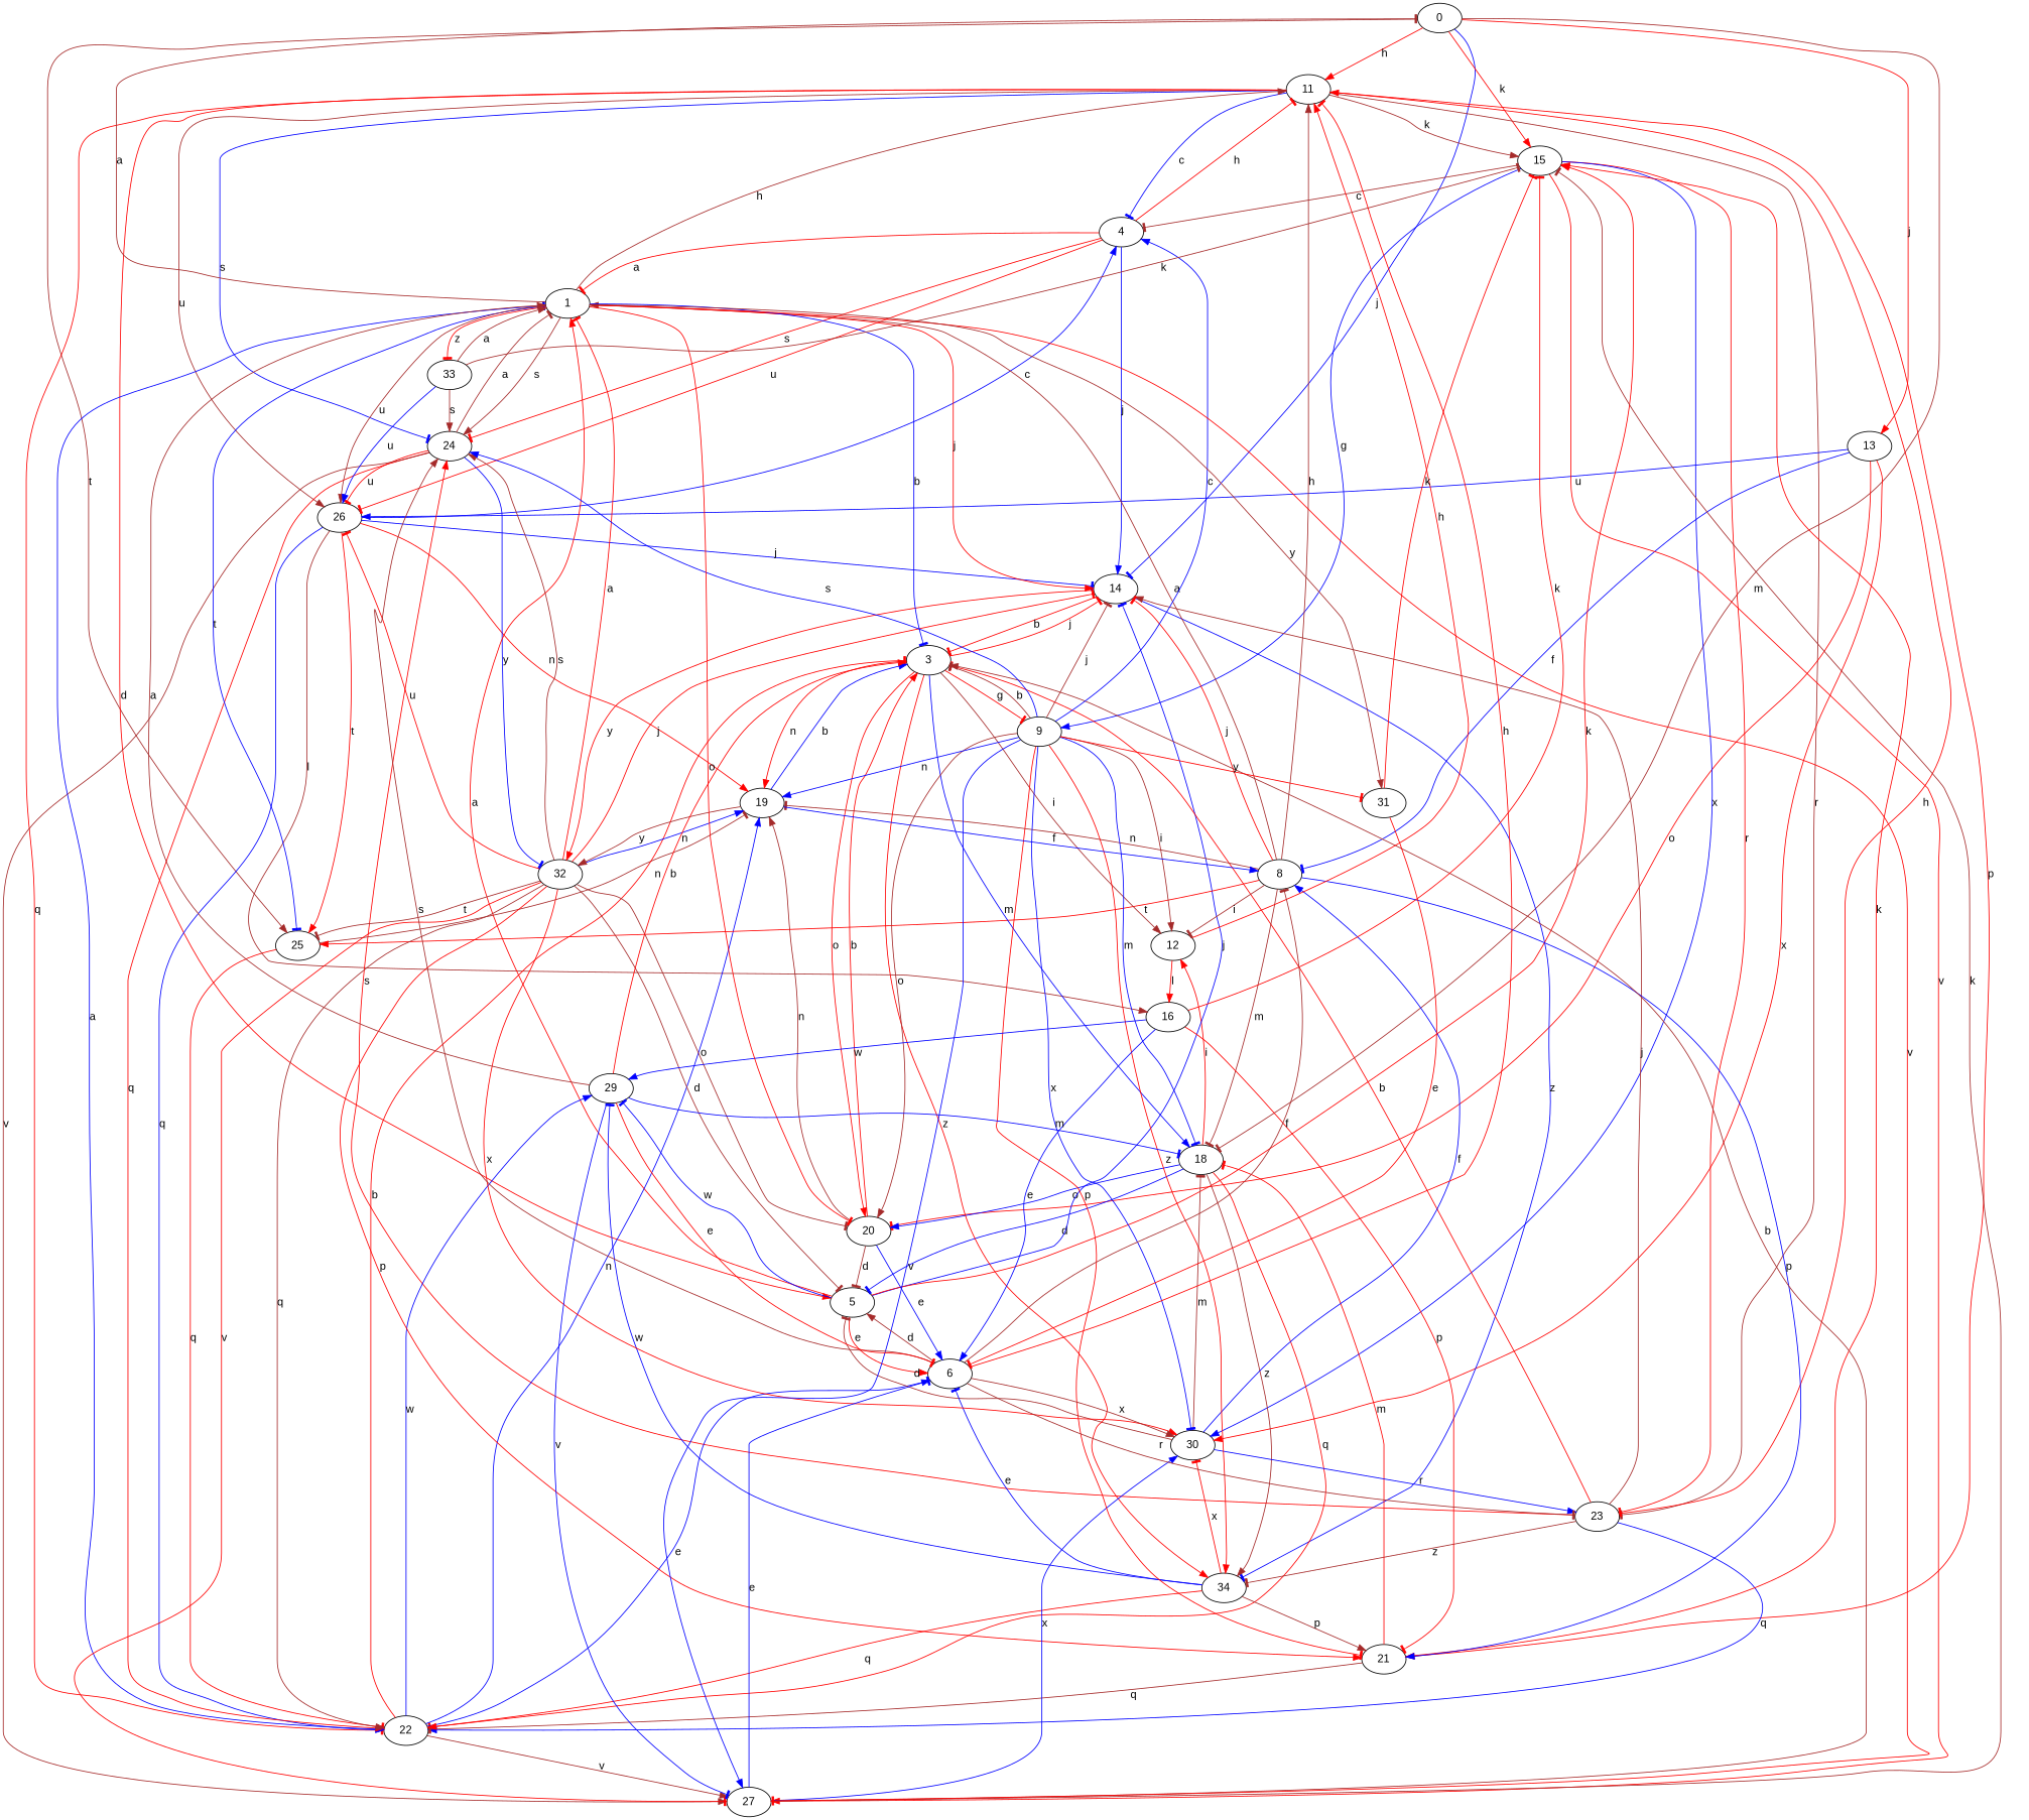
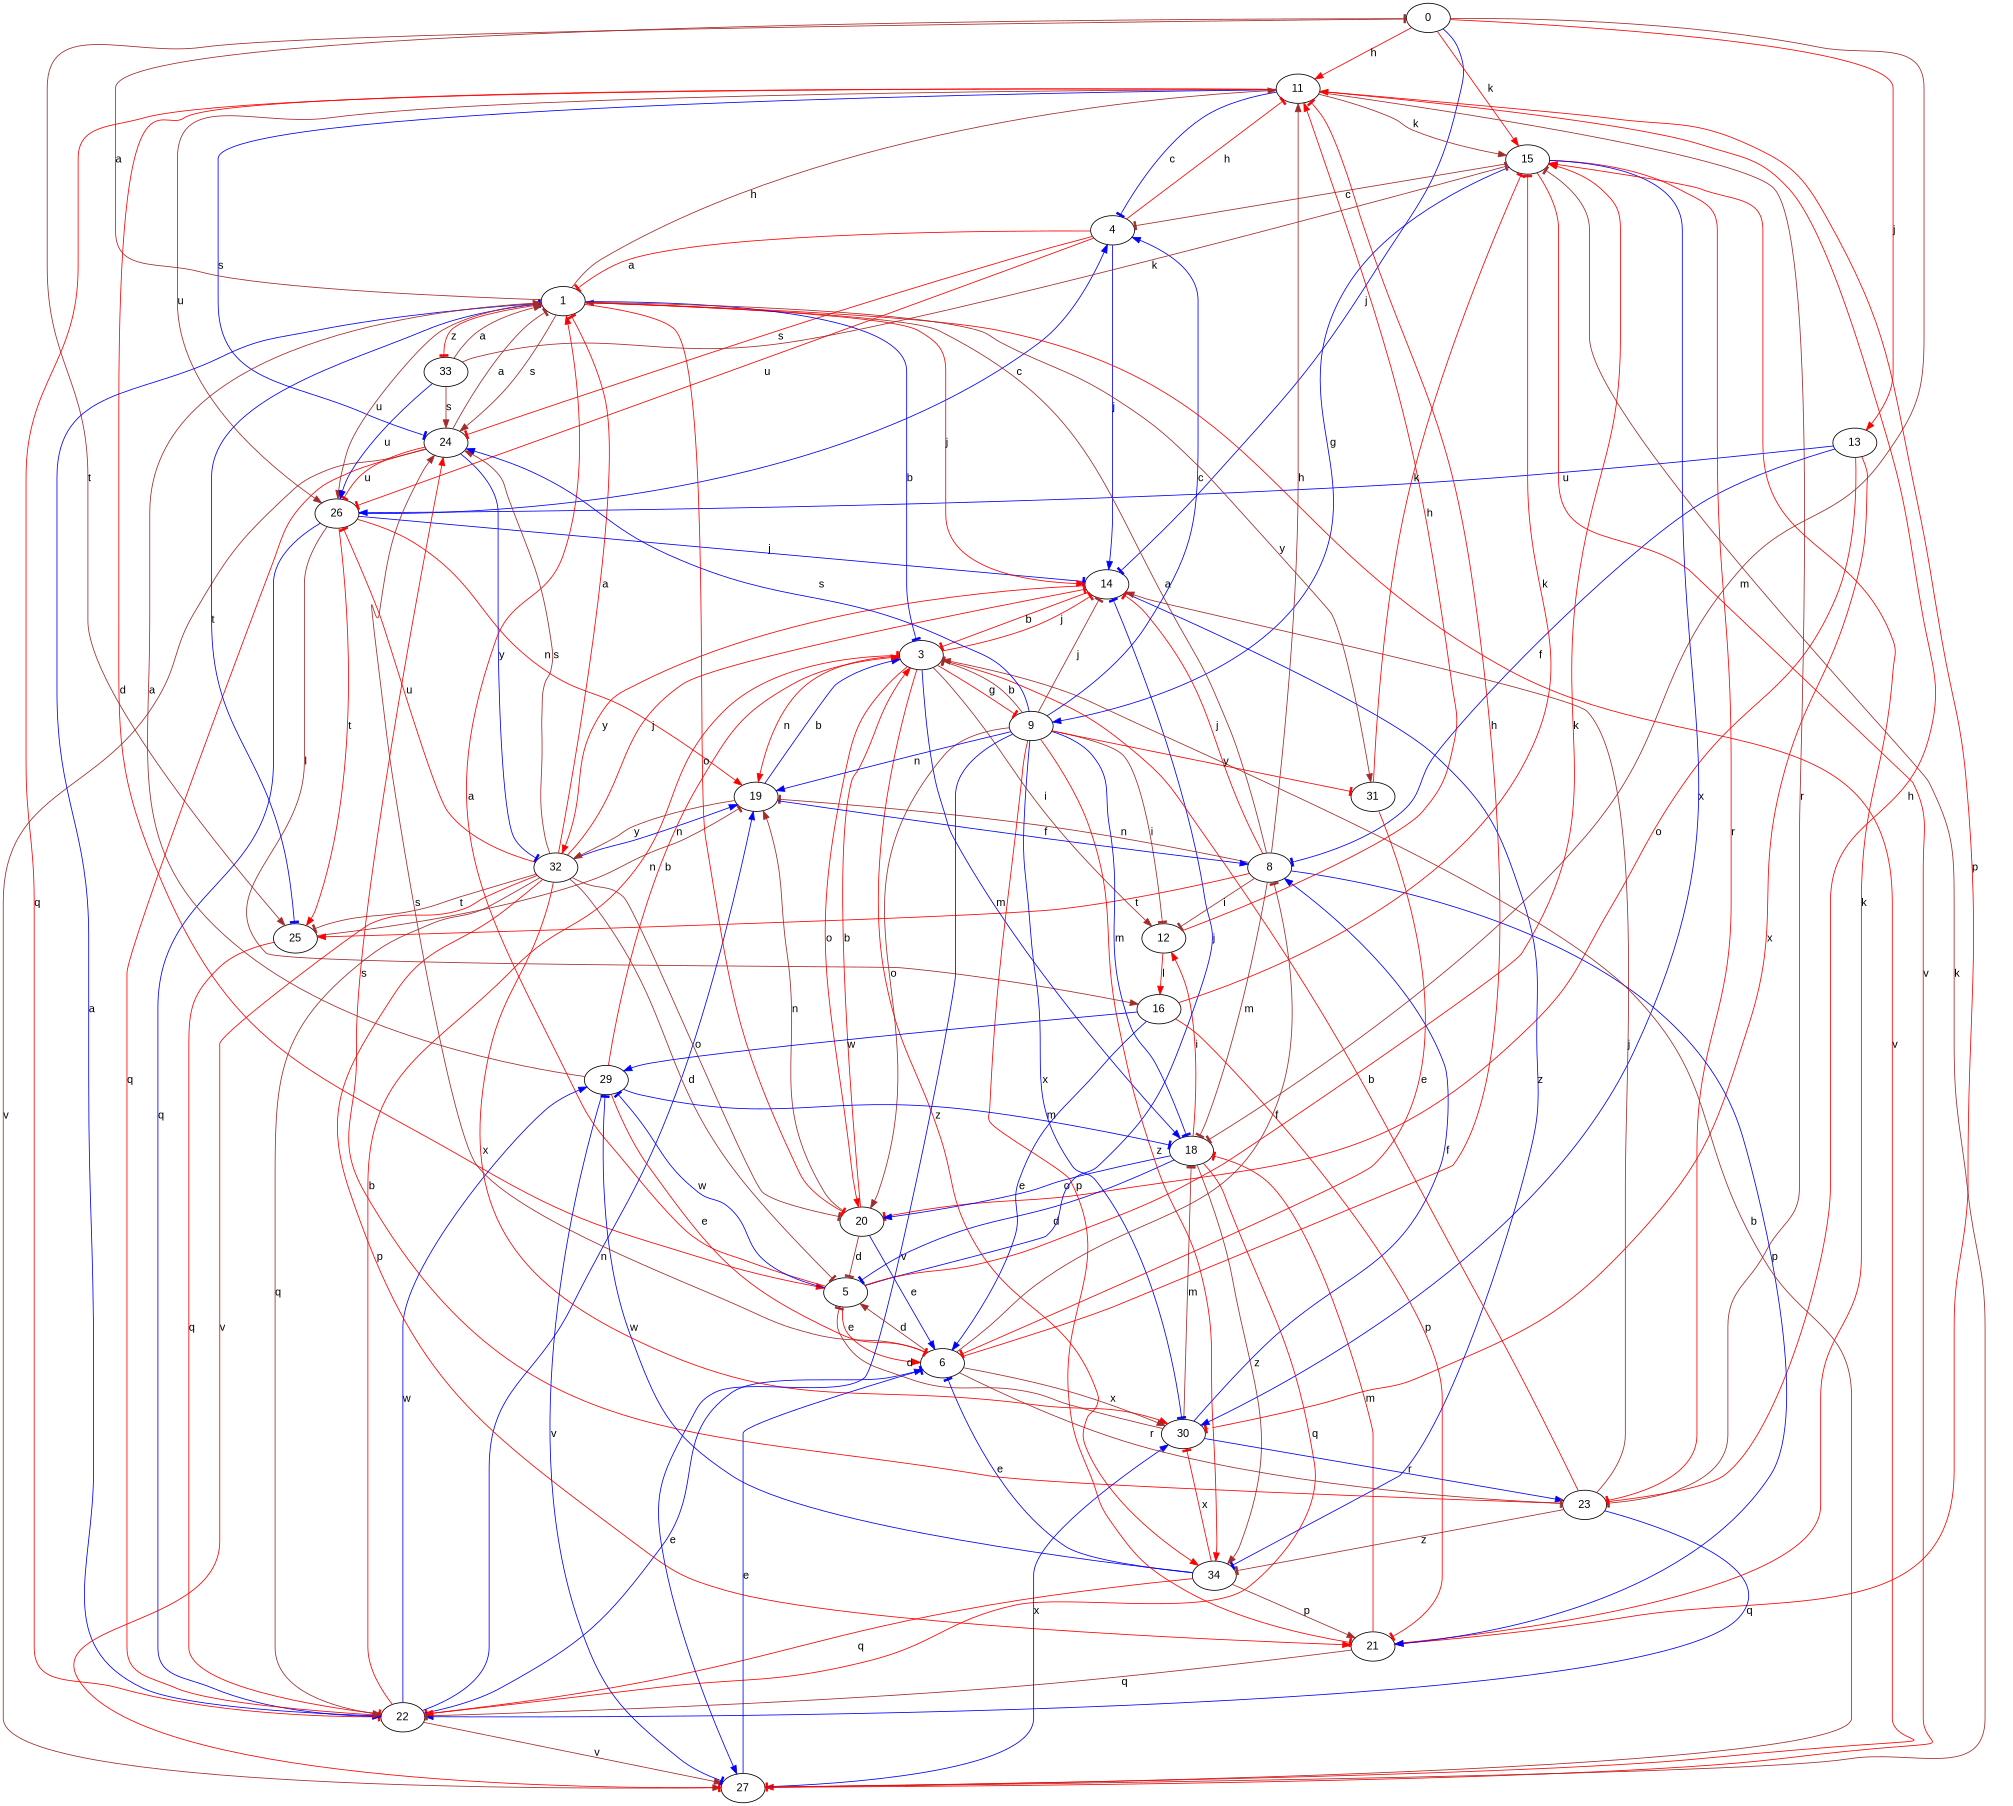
  strict digraph {
    fontname="Liberation Sans"
    node [fontname="Liberation Sans"]
    edge [arrowhead=normal color=red fontname="Liberation Sans"]
    0
    11
    13
    14
    15
    18
    25
    26
    24
    4
    5
    23
    21
    22
    20
    8
    30
    3
    34
    32
    27
    9
    12
    19
    16
    1
    31
    33
    6
    29
    0 -> 11 [label=h]
    0 -> 13 [label=j]
    0 -> 14 [arrowhead=tee color=blue label=j]
    0 -> 15 [label=k]
    0 -> 18 [arrowhead=tee color=brown label=m]
    0 -> 25 [color=brown label=t]
    11 -> 15 [color=brown label=k]
    11 -> 26 [color=brown label=u]
    11 -> 24 [arrowhead=tee color=blue label=s]
    11 -> 4 [arrowhead=tee color=blue label=c]
    11 -> 5 [label=d]
    11 -> 23 [arrowhead=tee color=brown label=r]
    11 -> 21 [label=p]
    11 -> 22 [arrowhead=tee label=q]
    13 -> 26 [color=blue label=u]
    13 -> 20 [arrowhead=tee label=o]
    13 -> 8 [arrowhead=tee color=blue label=f]
-   13 -> 30 [label=x]
+   13 -> 30 [arrowhead=tee label=x]
    14 -> 3 [arrowhead=tee label=b]
    14 -> 34 [arrowhead=tee color=blue label=z]
    14 -> 32 [label=y]
    15 -> 4 [arrowhead=tee color=brown label=c]
    15 -> 23 [arrowhead=tee label=r]
    15 -> 30 [color=blue label=x]
    15 -> 27 [label=v]
    15 -> 9 [color=blue label=g]
    18 -> 5 [arrowhead=tee color=blue label=d]
    18 -> 22 [arrowhead=tee label=q]
    18 -> 20 [color=blue label=o]
    18 -> 34 [color=brown label=z]
    18 -> 12 [label=i]
    25 -> 22 [arrowhead=tee label=q]
    25 -> 19 [arrowhead=tee color=brown label=n]
    26 -> 14 [arrowhead=tee color=blue label=j]
    26 -> 25 [label=t]
    26 -> 4 [color=blue label=c]
    26 -> 22 [color=blue label=q]
    26 -> 19 [label=n]
    26 -> 16 [color=brown label=l]
    24 -> 26 [arrowhead=tee label=u]
    24 -> 22 [label=q]
    24 -> 32 [arrowhead=tee color=blue label=y]
    24 -> 27 [color=brown label=v]
    24 -> 1 [arrowhead=tee color=brown label=a]
    4 -> 11 [arrowhead=tee label=h]
    4 -> 14 [color=blue label=j]
    4 -> 26 [arrowhead=tee label=u]
    4 -> 24 [arrowhead=tee label=s]
    4 -> 1 [arrowhead=tee label=a]
    5 -> 14 [arrowhead=tee color=blue label=j]
    5 -> 15 [label=k]
    5 -> 1 [label=a]
    5 -> 6 [label=e]
    5 -> 29 [arrowhead=tee color=blue label=w]
    23 -> 11 [label=h]
    23 -> 14 [color=brown label=j]
    23 -> 24 [label=s]
    23 -> 22 [color=blue label=q]
    23 -> 3 [arrowhead=tee label=b]
    23 -> 34 [arrowhead=tee color=brown label=z]
    21 -> 15 [label=k]
    21 -> 18 [arrowhead=tee label=m]
    21 -> 22 [arrowhead=tee color=brown label=q]
    22 -> 3 [arrowhead=tee label=b]
    22 -> 27 [color=brown label=v]
    22 -> 19 [color=blue label=n]
    22 -> 1 [arrowhead=tee color=blue label=a]
    22 -> 6 [color=blue label=e]
    22 -> 29 [color=blue label=w]
    20 -> 5 [arrowhead=tee color=brown label=d]
    20 -> 3 [label=b]
    20 -> 19 [color=brown label=n]
    20 -> 6 [color=blue label=e]
    8 -> 11 [color=brown label=h]
    8 -> 14 [arrowhead=tee label=j]
    8 -> 18 [arrowhead=tee color=brown label=m]
    8 -> 25 [label=t]
    8 -> 21 [color=blue label=p]
    8 -> 12 [arrowhead=tee color=brown label=i]
    8 -> 19 [arrowhead=tee color=brown label=n]
    8 -> 1 [color=brown label=a]
    30 -> 18 [arrowhead=tee color=brown label=m]
    30 -> 5 [arrowhead=tee color=brown label=d]
    30 -> 23 [color=blue label=r]
    30 -> 8 [color=blue label=f]
    3 -> 14 [arrowhead=tee label=j]
    3 -> 18 [color=blue label=m]
    3 -> 20 [label=o]
    3 -> 34 [label=z]
    3 -> 9 [arrowhead=tee label=g]
    3 -> 12 [color=brown label=i]
    3 -> 19 [label=n]
    34 -> 21 [color=brown label=p]
    34 -> 22 [label=q]
    34 -> 30 [arrowhead=tee label=x]
    34 -> 6 [arrowhead=tee color=blue label=e]
    34 -> 29 [arrowhead=tee color=blue label=w]
    32 -> 14 [arrowhead=tee label=j]
    32 -> 25 [arrowhead=tee color=brown label=t]
    32 -> 26 [arrowhead=tee label=u]
    32 -> 24 [color=brown label=s]
    32 -> 5 [arrowhead=tee color=brown label=d]
    32 -> 21 [label=p]
    32 -> 22 [color=brown label=q]
    32 -> 20 [arrowhead=tee color=brown label=o]
    32 -> 30 [label=x]
    32 -> 27 [arrowhead=tee label=v]
    32 -> 19 [color=blue label=n]
    32 -> 1 [arrowhead=tee label=a]
    27 -> 15 [arrowhead=tee color=brown label=k]
    27 -> 30 [color=blue label=x]
    27 -> 3 [color=brown label=b]
    27 -> 6 [arrowhead=tee color=blue label=e]
    9 -> 14 [arrowhead=tee color=brown label=j]
    9 -> 18 [arrowhead=tee color=blue label=m]
    9 -> 24 [color=blue label=s]
    9 -> 4 [color=blue label=c]
    9 -> 21 [arrowhead=tee label=p]
    9 -> 20 [color=brown label=o]
    9 -> 30 [arrowhead=tee color=blue label=x]
    9 -> 3 [arrowhead=tee color=brown label=b]
    9 -> 34 [label=z]
    9 -> 27 [color=blue label=v]
-   9 -> 12 [color=brown label=i]
+   9 -> 12 [arrowhead=tee color=brown label=i]
    9 -> 19 [color=blue label=n]
    9 -> 31 [arrowhead=tee label=y]
    12 -> 11 [label=h]
    12 -> 16 [label=l]
    19 -> 8 [color=blue label=f]
    19 -> 3 [color=blue label=b]
    19 -> 32 [color=brown label=y]
    16 -> 15 [arrowhead=tee label=k]
    16 -> 21 [arrowhead=tee label=p]
    16 -> 6 [color=blue label=e]
    16 -> 29 [color=blue label=w]
    1 -> 0 [arrowhead=tee color=brown label=a]
    1 -> 11 [color=brown label=h]
    1 -> 14 [label=j]
    1 -> 25 [arrowhead=tee color=blue label=t]
    1 -> 26 [color=brown label=u]
    1 -> 24 [color=brown label=s]
    1 -> 20 [arrowhead=tee label=o]
    1 -> 3 [arrowhead=tee color=blue label=b]
    1 -> 27 [arrowhead=tee label=v]
    1 -> 31 [color=brown label=y]
    1 -> 33 [arrowhead=tee label=z]
    31 -> 15 [arrowhead=tee label=k]
    31 -> 6 [arrowhead=tee label=e]
    33 -> 15 [arrowhead=tee color=brown label=k]
    33 -> 26 [color=blue label=u]
    33 -> 24 [color=brown label=s]
    33 -> 1 [color=brown label=a]
    6 -> 11 [arrowhead=tee label=h]
    6 -> 24 [color=brown label=s]
    6 -> 5 [color=brown label=d]
    6 -> 23 [arrowhead=tee color=brown label=r]
    6 -> 8 [arrowhead=tee color=brown label=f]
    6 -> 30 [color=brown label=x]
    29 -> 18 [arrowhead=tee color=blue label=m]
    29 -> 3 [label=b]
    29 -> 27 [arrowhead=tee color=blue label=v]
    29 -> 1 [color=brown label=a]
    29 -> 6 [arrowhead=tee label=e]
  }
